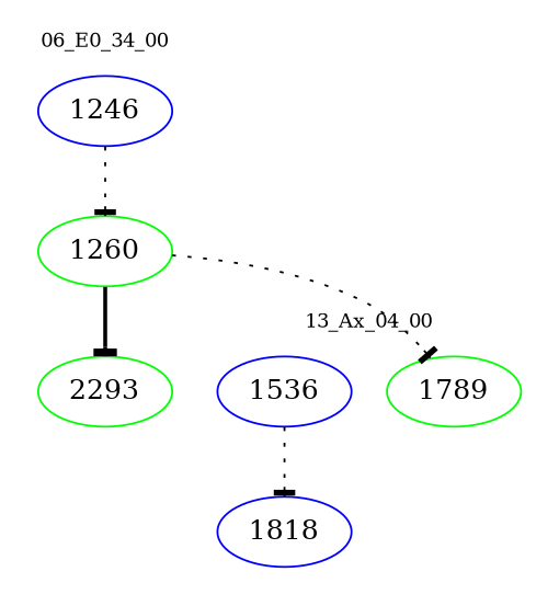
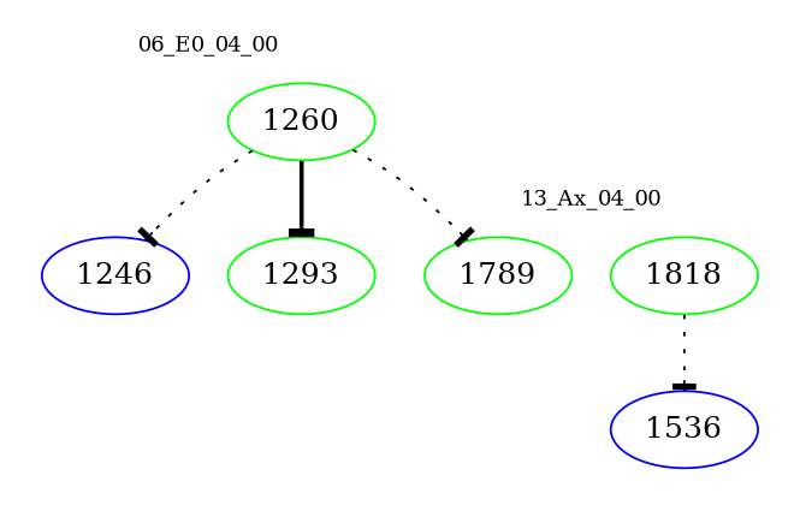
  digraph {
    node [color=green]
    edge [arrowhead=tee color=black style=dotted]
-   n1 [color=blue label=1818]
+   n1 [label=1818]
    n2 [label=1789]
    n3 [color=blue label=1536]
    n4 [label=1260]
    n5 [color=blue label=1246]
-   n6 [label=2293]
+   n6 [label=1293]
    subgraph cluster_1 {
      color=white
      fontsize=10
      label="13_Ax_04_00"
      n1
      n2
      n3
    }
    subgraph cluster_2 {
      color=white
      fontsize=10
-     label="06_E0_34_00"
+     label="06_E0_04_00"
      n4
      n5
      n6
    }
-   n3 -> n1
+   n1 -> n3
    n4 -> n2
-   n5 -> n4
+   n4 -> n5
    n4 -> n6 [style=bold]
  }
